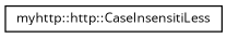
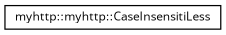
  digraph {
    rankdir=LR
    fontname="Open Sans"
-   n1 [color=black fillcolor=white fontname="Open Sans" fontsize=10 height=0.2 label="myhttp::http::CaseInsensitiLess" shape=record style=filled width=0.4]
+   n1 [color=black fillcolor=white fontname="Open Sans" fontsize=10 height=0.2 label="myhttp::myhttp::CaseInsensitiLess" shape=record style=filled width=0.4]
  }
